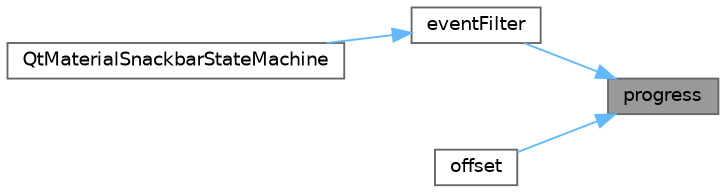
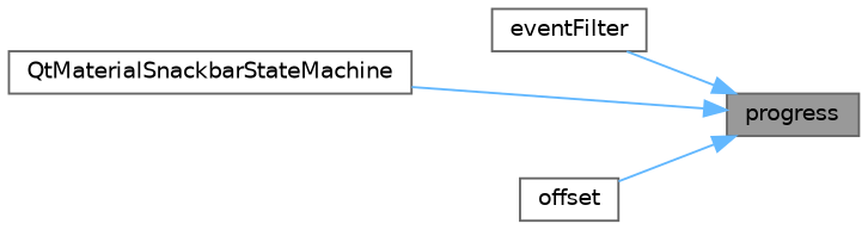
  digraph {
    rankdir=RL
    node [color=grey40 fillcolor=white fontname=Helvetica fontsize=10 shape=box style=filled]
    edge [color=steelblue1 dir=back fontname=Helvetica fontsize=10 labelfontname=Helvetica labelfontsize=10 style=solid]
    n1 [color=gray40 fillcolor=grey60 fontcolor=black height=0.2 label=progress width=0.4]
    n2 [height=0.2 label=eventFilter width=0.4]
    n3 [height=0.2 label=QtMaterialSnackbarStateMachine width=0.4]
    n4 [height=0.2 label=offset width=0.4]
    n1 -> n2
-   n2 -> n3
+   n1 -> n3
    n1 -> n4
  }
